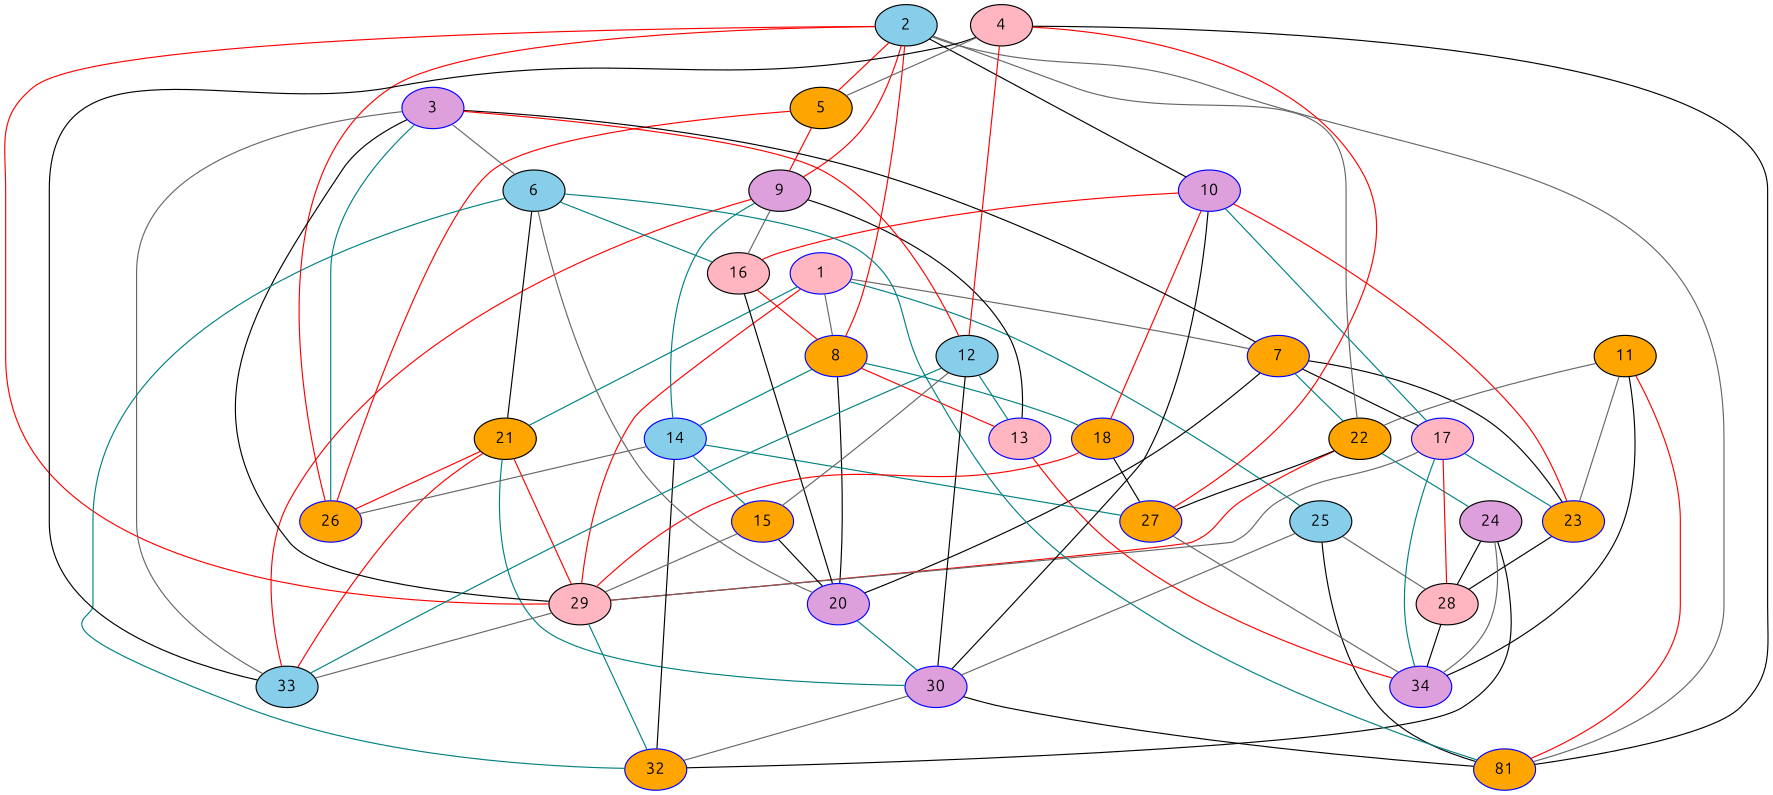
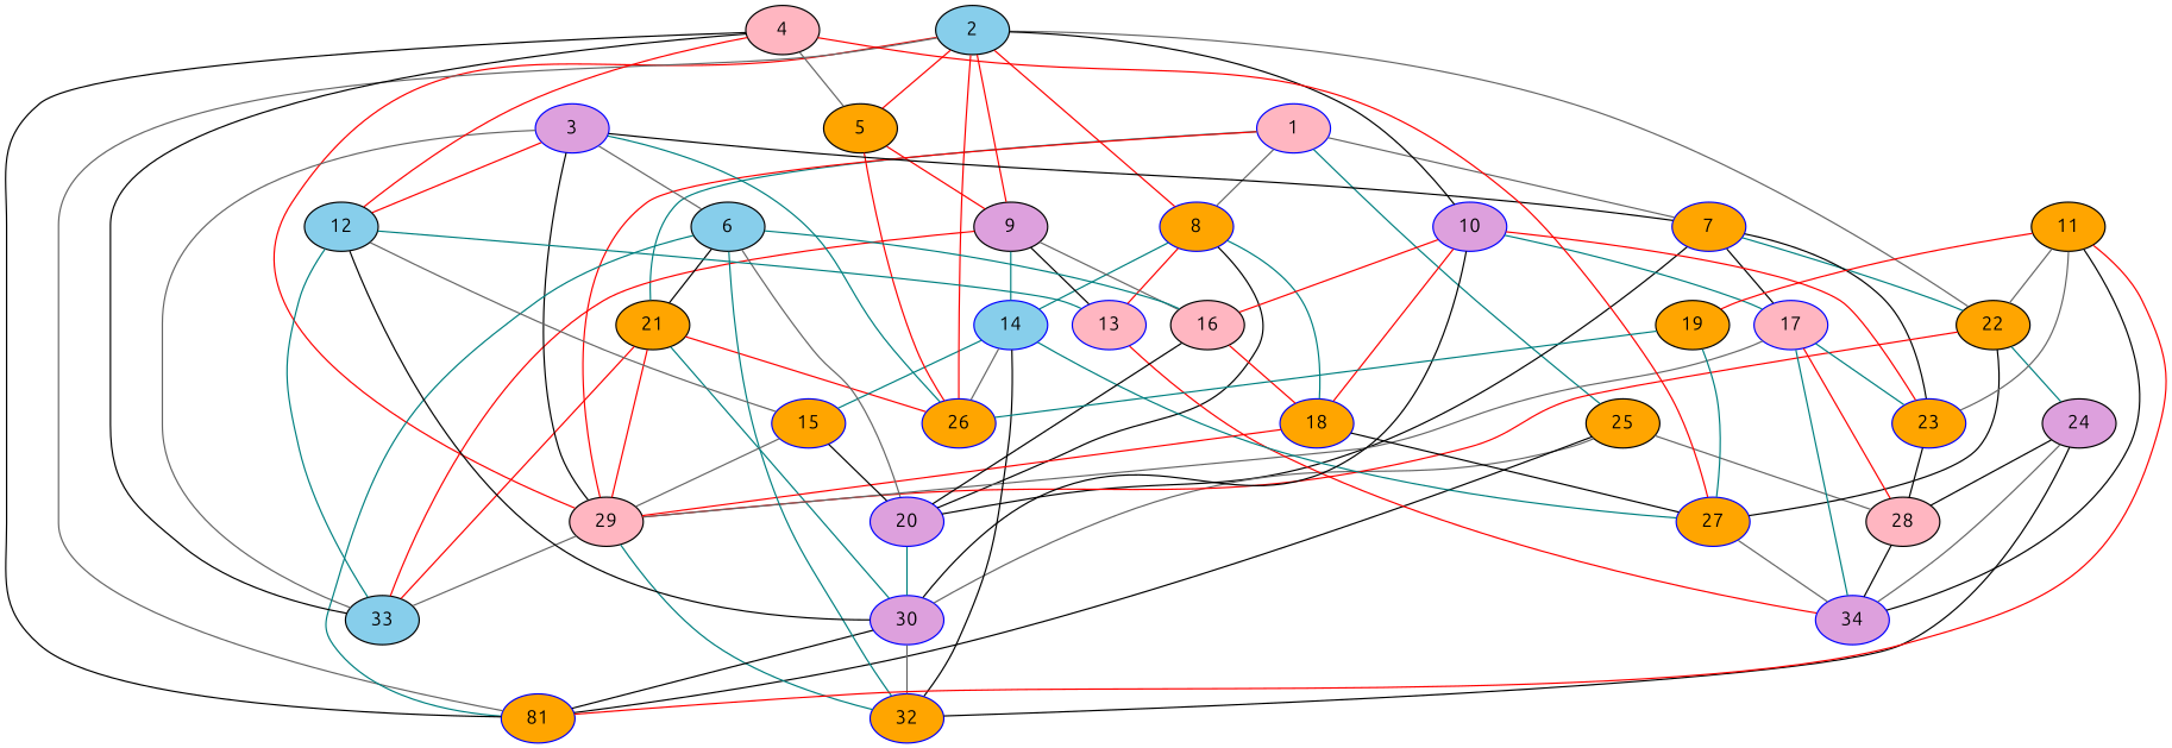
  graph {
    fontname=Ubuntu
    node [color=blue fillcolor=orange fontname=Ubuntu style=filled]
    edge [color=red fontname=Ubuntu weight=1.0]
    1 [fillcolor=lightpink]
    7
    8
    21 [color=black]
-   25 [color=black fillcolor=skyblue]
+   25 [color=black]
    29 [color=black fillcolor=lightpink]
    22 [color=black]
    20 [fillcolor=plum]
    17 [fillcolor=lightpink]
    23
    13 [fillcolor=lightpink]
    14 [fillcolor=skyblue]
    18
    26
    33 [color=black fillcolor=skyblue]
    30 [fillcolor=plum]
    n17 [label=81]
    28 [color=black fillcolor=lightpink]
    32
    2 [color=black fillcolor=skyblue]
    5 [color=black]
    9 [color=black fillcolor=plum]
    10 [fillcolor=plum]
    16 [color=black fillcolor=lightpink]
    27
    24 [color=black fillcolor=plum]
    3 [fillcolor=plum]
    6 [color=black fillcolor=skyblue]
    12 [color=black fillcolor=skyblue]
    15
    4 [color=black fillcolor=lightpink]
    34 [fillcolor=plum]
    11 [color=black]
+   19 [color=black]
    1 -- 7 [color=gray40]
    1 -- 8 [color=gray40]
    1 -- 21 [color=teal]
    1 -- 25 [color=teal weight=2.0]
    1 -- 29
    7 -- 22 [color=teal]
    7 -- 20 [color=black]
    7 -- 17 [color=black]
    7 -- 23 [color=black]
    8 -- 20 [color=black]
    8 -- 13
    8 -- 14 [color=teal]
    8 -- 18 [color=teal]
    21 -- 29
    21 -- 26
    21 -- 33
    21 -- 30 [color=teal]
    25 -- 30 [color=gray40 weight=2.0]
    25 -- n17 [color=black]
    25 -- 28 [color=gray40]
    29 -- 33 [color=gray40]
    29 -- 32 [color=teal]
    22 -- 29
    22 -- 27 [color=black]
    22 -- 24 [color=teal]
    20 -- 30 [color=teal]
    17 -- 29 [color=gray40]
    17 -- 23 [color=teal]
    17 -- 28
    17 -- 34 [color=teal]
    23 -- 28 [color=black weight=2.0]
    13 -- 34
    14 -- 26 [color=gray40]
    14 -- 32 [color=black]
    14 -- 27 [color=teal]
    14 -- 15 [color=teal]
    18 -- 29
    18 -- 27 [color=black]
    30 -- n17 [color=black]
    30 -- 32 [color=gray40]
    28 -- 34 [color=black]
    2 -- 8
    2 -- 29
    2 -- 22 [color=gray40]
    2 -- 26
    2 -- n17 [color=gray40]
    2 -- 5
    2 -- 9
    2 -- 10 [color=black]
    5 -- 26
    5 -- 9
    9 -- 13 [color=black]
    9 -- 14 [color=teal]
    9 -- 33
    9 -- 16 [color=gray40]
    10 -- 17 [color=teal]
    10 -- 23
    10 -- 18
    10 -- 30 [color=black]
    10 -- 16
    16 -- 20 [color=black]
-   16 -- 8 [weight=2.0]
+   16 -- 18 [weight=2.0]
    27 -- 34 [color=gray40]
    24 -- 28 [color=black]
    24 -- 32 [color=black]
    24 -- 34 [color=gray40]
    3 -- 7 [color=black]
    3 -- 29 [color=black]
    3 -- 26 [color=teal]
    3 -- 33 [color=gray40]
    3 -- 6 [color=gray40]
    3 -- 12
    6 -- 21 [color=black]
    6 -- 20 [color=gray40]
    6 -- n17 [color=teal]
    6 -- 32 [color=teal]
    6 -- 16 [color=teal]
    12 -- 13 [color=teal]
    12 -- 33 [color=teal]
    12 -- 30 [color=black]
    12 -- 15 [color=gray40]
    15 -- 29 [color=gray40]
    15 -- 20 [color=black]
    4 -- 33 [color=black]
    4 -- n17 [color=black]
    4 -- 5 [color=gray40 weight=2.0]
    4 -- 27
    4 -- 12
    11 -- 22 [color=gray40]
    11 -- 23 [color=gray40]
    11 -- n17
    11 -- 34 [color=black]
+   11 -- 19
+   19 -- 26 [color=teal]
+   19 -- 27 [color=teal]
  }
